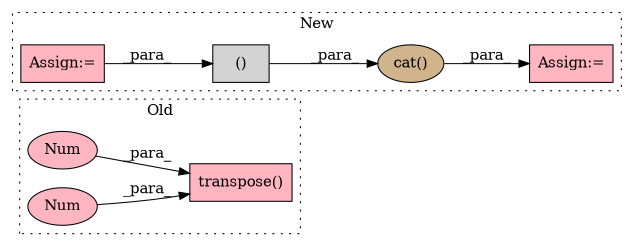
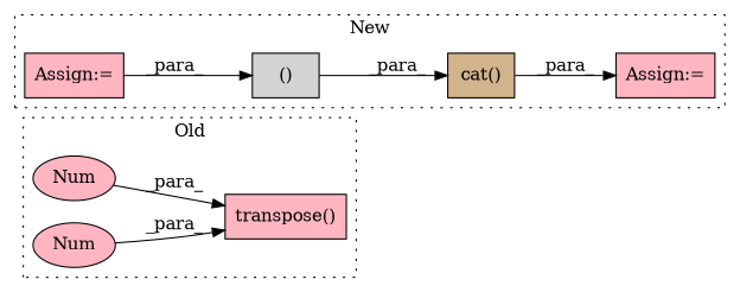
  digraph {
    rankdir=LR
    node [a=75 l=1 shape=box style=filled fillcolor=lightpink]
    n1 [l="16,1" label="transpose()" s="48714,48742"]
    n2 [a=76 label=Num s=48738 shape=ellipse]
    n3 [a=76 label=Num s=48741 shape=ellipse]
-   n4 [l="10,8" label="cat()" s="39562,39583" shape=ellipse fillcolor=tan]
+   n4 [l="10,8" label="cat()" s="39562,39583" fillcolor=tan]
    n5 [a=54 l=8 label="()" s=39574 fillcolor=lightgrey]
    n6 [a=68 l=3 label="Assign:=" s=39409]
    n7 [a=68 l=3 label="Assign:=" s=39559]
    subgraph cluster_1 {
      label=Old
      style=dotted
      n1
      n2
      n3
    }
    subgraph cluster_2 {
      label=New
      style=dotted
      n4
      n5
      n6
      n7
    }
    n2 -> n1 [label=_para_]
    n3 -> n1 [label=_para_]
    n4 -> n7 [label=_para_]
    n5 -> n4 [label=_para_]
    n6 -> n5 [label=_para_]
  }
